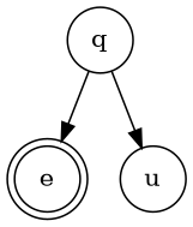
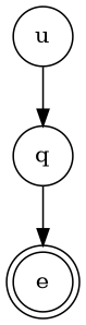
  digraph {
    node [color=black shape=circle]
    e [shape=doublecircle]
    q
    u
    q -> e
-   q -> u
+   u -> q
  }
